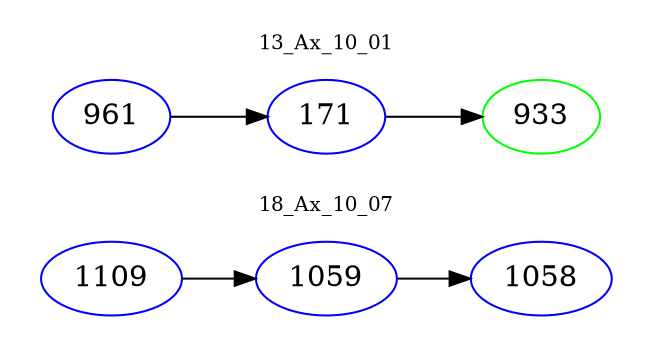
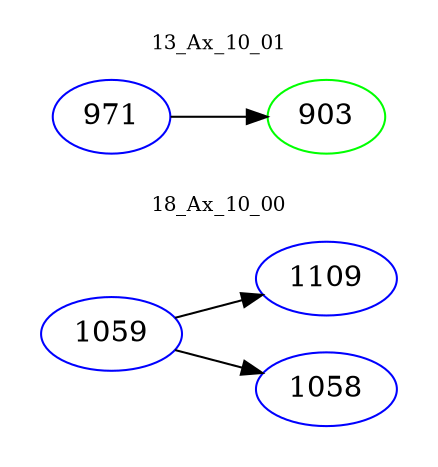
  digraph {
    rankdir=LR
    node [color=blue]
    edge [color=black]
    n1 [label=1059]
    n2 [label=1058]
    n3 [label=1109]
-   n4 [label=961]
-   n5 [color=green label=933]
-   n6 [label=171]
+   n5 [color=green label=903]
+   n6 [label=971]
    subgraph cluster_1 {
      color=white
      fontsize=10
-     label="18_Ax_10_07"
+     label="18_Ax_10_00"
      n1
      n2
      n3
    }
    subgraph cluster_2 {
      color=white
      fontsize=10
      label="13_Ax_10_01"
-     n4
      n5
      n6
    }
    n1 -> n2
-   n3 -> n1
-   n4 -> n6
+   n1 -> n3
    n6 -> n5
  }
